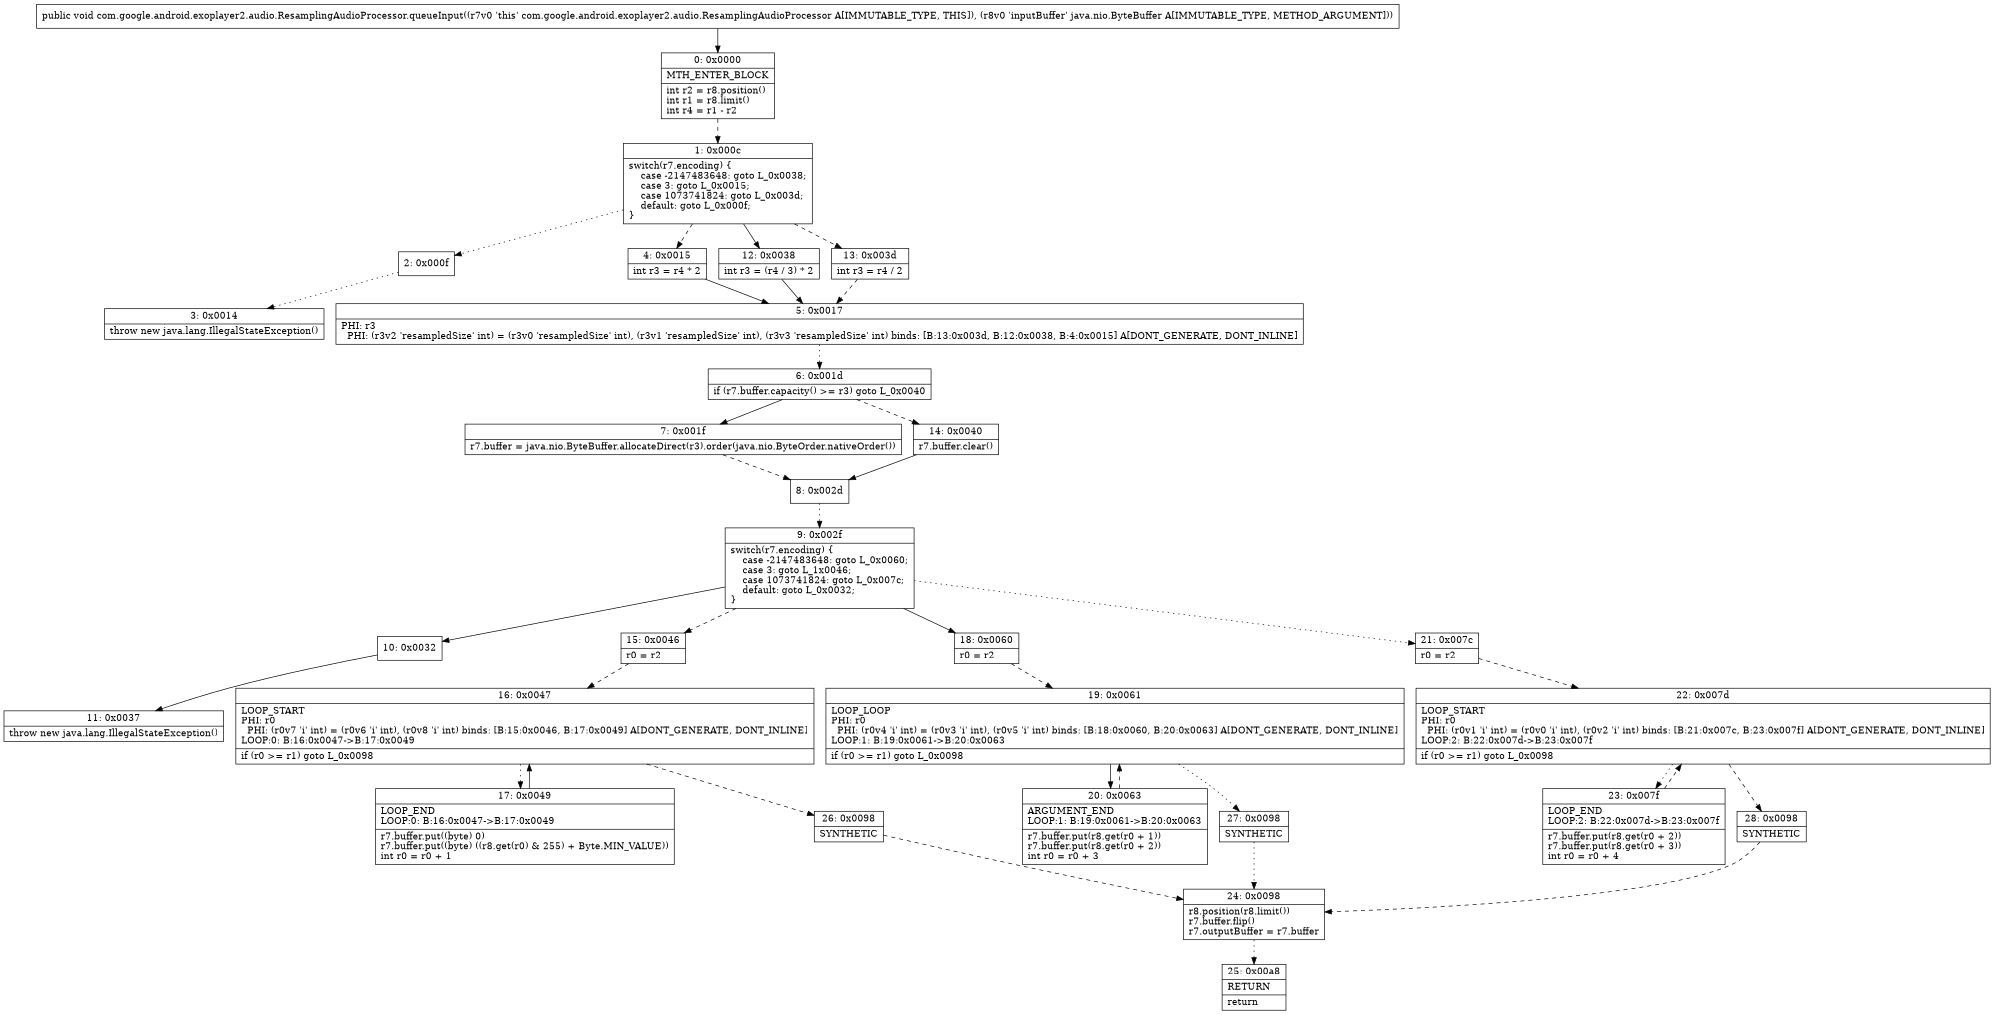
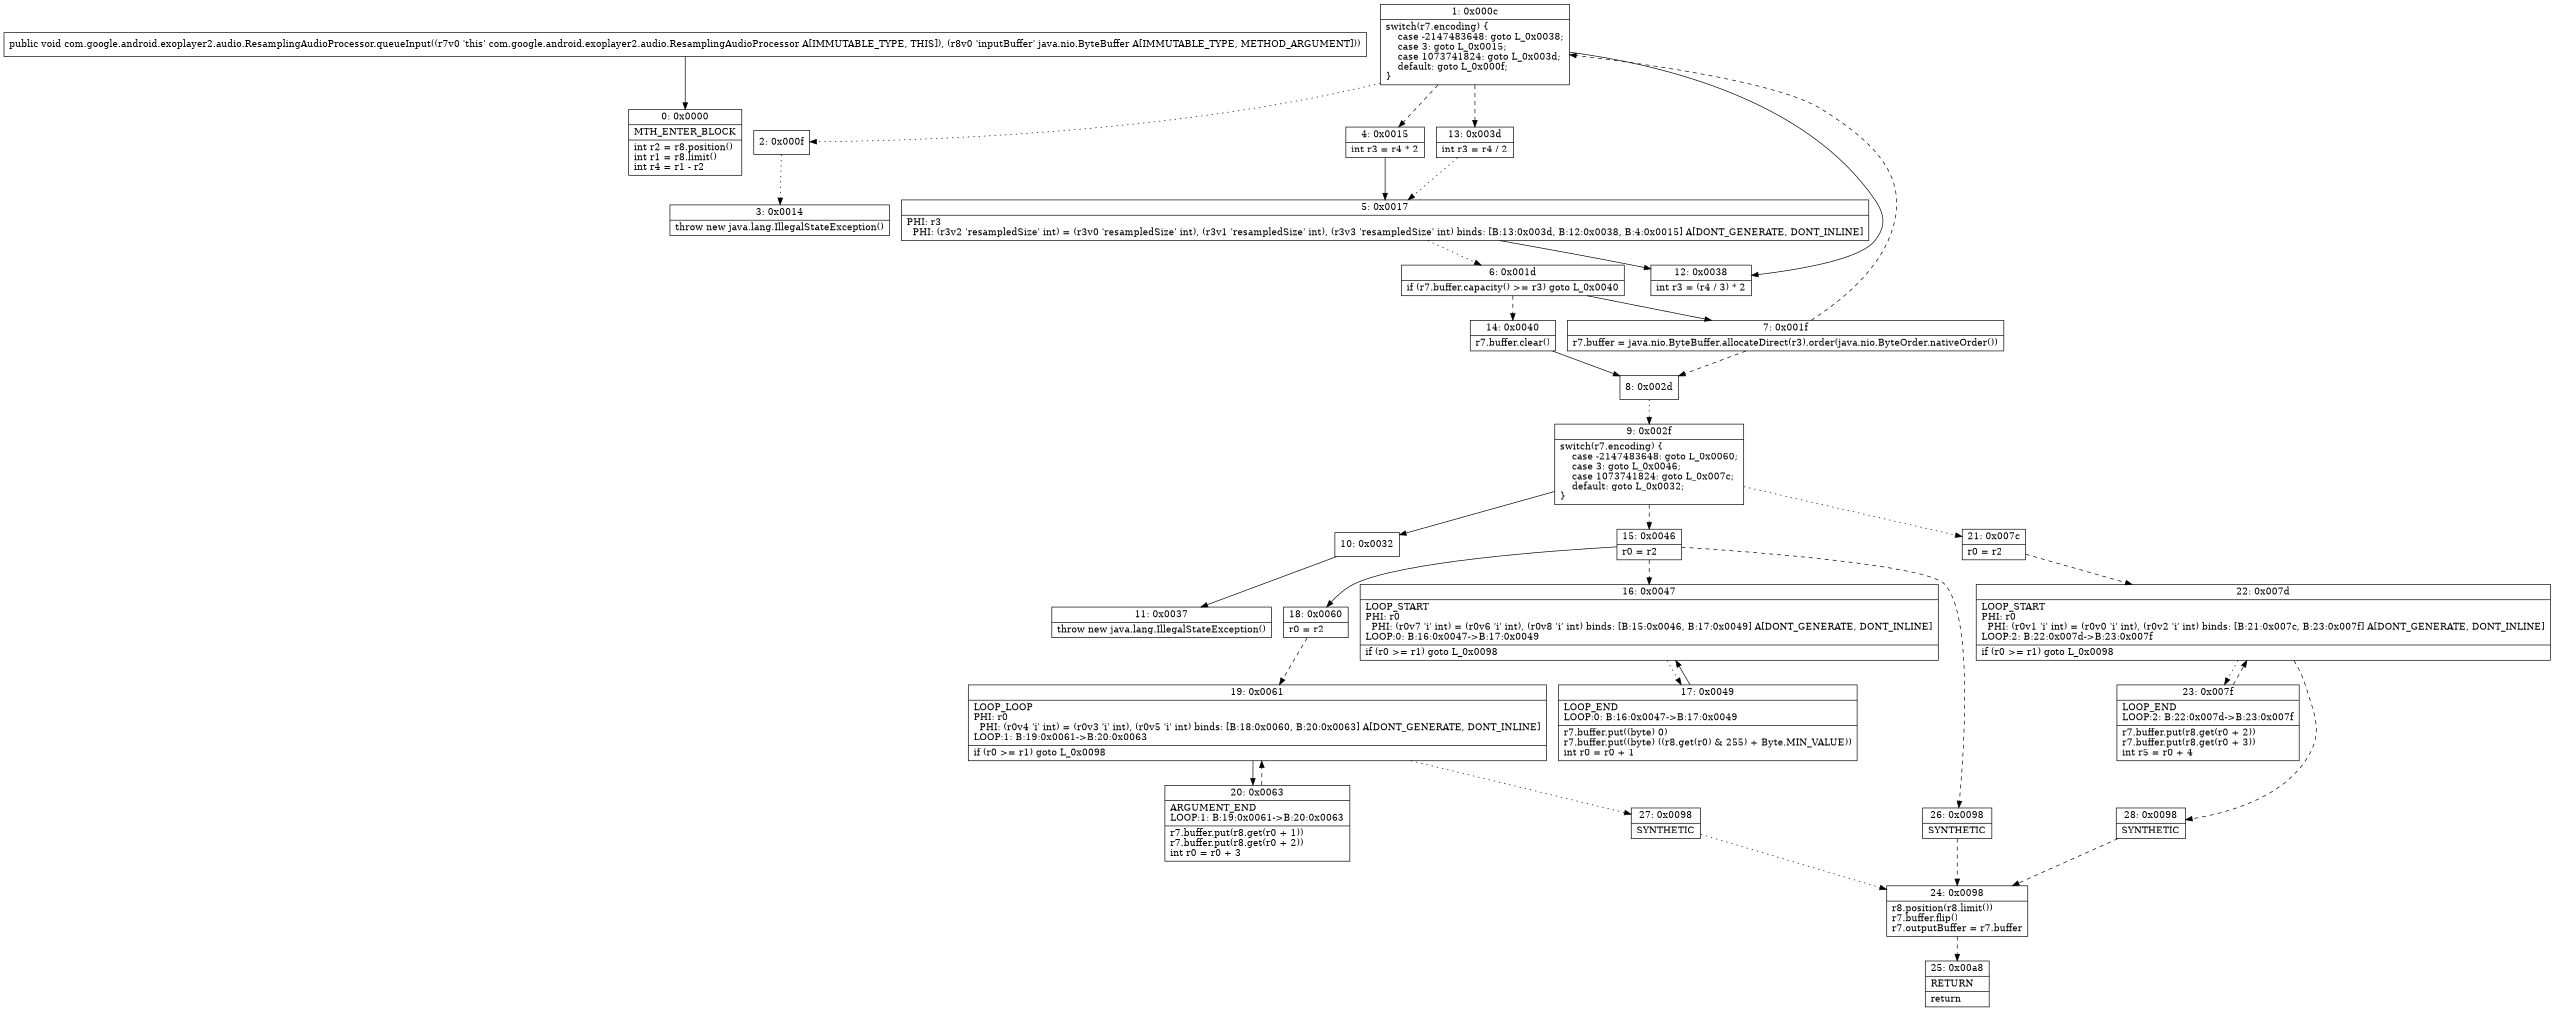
  digraph {
    node [shape=record]
    edge [style=dashed]
    n1 [label="{0\:\ 0x0000|MTH_ENTER_BLOCK\l|int r2 = r8.position()\lint r1 = r8.limit()\lint r4 = r1 \- r2\l}"]
    n2 [label="{1\:\ 0x000c|switch(r7.encoding) \{\l    case \-2147483648: goto L_0x0038;\l    case 3: goto L_0x0015;\l    case 1073741824: goto L_0x003d;\l    default: goto L_0x000f;\l\}\l}"]
    n3 [label="{2\:\ 0x000f}"]
    n4 [label="{4\:\ 0x0015|int r3 = r4 * 2\l}"]
    n5 [label="{12\:\ 0x0038|int r3 = (r4 \/ 3) * 2\l}"]
    n6 [label="{13\:\ 0x003d|int r3 = r4 \/ 2\l}"]
    n7 [label="{3\:\ 0x0014|throw new java.lang.IllegalStateException()\l}"]
    n8 [label="{5\:\ 0x0017|PHI: r3 \l  PHI: (r3v2 'resampledSize' int) = (r3v0 'resampledSize' int), (r3v1 'resampledSize' int), (r3v3 'resampledSize' int) binds: [B:13:0x003d, B:12:0x0038, B:4:0x0015] A[DONT_GENERATE, DONT_INLINE]\l}"]
    n9 [label="{6\:\ 0x001d|if (r7.buffer.capacity() \>= r3) goto L_0x0040\l}"]
    n10 [label="{7\:\ 0x001f|r7.buffer = java.nio.ByteBuffer.allocateDirect(r3).order(java.nio.ByteOrder.nativeOrder())\l}"]
    n11 [label="{14\:\ 0x0040|r7.buffer.clear()\l}"]
    n12 [label="{8\:\ 0x002d}"]
-   n13 [label="{9\:\ 0x002f|switch(r7.encoding) \{\l    case \-2147483648: goto L_0x0060;\l    case 3: goto L_1x0046;\l    case 1073741824: goto L_0x007c;\l    default: goto L_0x0032;\l\}\l}"]
+   n13 [label="{9\:\ 0x002f|switch(r7.encoding) \{\l    case \-2147483648: goto L_0x0060;\l    case 3: goto L_0x0046;\l    case 1073741824: goto L_0x007c;\l    default: goto L_0x0032;\l\}\l}"]
    n14 [label="{10\:\ 0x0032}"]
    n15 [label="{15\:\ 0x0046|r0 = r2\l}"]
    n16 [label="{18\:\ 0x0060|r0 = r2\l}"]
    n17 [label="{21\:\ 0x007c|r0 = r2\l}"]
    n18 [label="{11\:\ 0x0037|throw new java.lang.IllegalStateException()\l}"]
    n19 [label="{16\:\ 0x0047|LOOP_START\lPHI: r0 \l  PHI: (r0v7 'i' int) = (r0v6 'i' int), (r0v8 'i' int) binds: [B:15:0x0046, B:17:0x0049] A[DONT_GENERATE, DONT_INLINE]\lLOOP:0: B:16:0x0047\-\>B:17:0x0049\l|if (r0 \>= r1) goto L_0x0098\l}"]
    n20 [label="{19\:\ 0x0061|LOOP_LOOP\lPHI: r0 \l  PHI: (r0v4 'i' int) = (r0v3 'i' int), (r0v5 'i' int) binds: [B:18:0x0060, B:20:0x0063] A[DONT_GENERATE, DONT_INLINE]\lLOOP:1: B:19:0x0061\-\>B:20:0x0063\l|if (r0 \>= r1) goto L_0x0098\l}"]
    n21 [label="{22\:\ 0x007d|LOOP_START\lPHI: r0 \l  PHI: (r0v1 'i' int) = (r0v0 'i' int), (r0v2 'i' int) binds: [B:21:0x007c, B:23:0x007f] A[DONT_GENERATE, DONT_INLINE]\lLOOP:2: B:22:0x007d\-\>B:23:0x007f\l|if (r0 \>= r1) goto L_0x0098\l}"]
    n22 [label="{17\:\ 0x0049|LOOP_END\lLOOP:0: B:16:0x0047\-\>B:17:0x0049\l|r7.buffer.put((byte) 0)\lr7.buffer.put((byte) ((r8.get(r0) & 255) + Byte.MIN_VALUE))\lint r0 = r0 + 1\l}"]
    n23 [label="{26\:\ 0x0098|SYNTHETIC\l}"]
    n24 [label="{24\:\ 0x0098|r8.position(r8.limit())\lr7.buffer.flip()\lr7.outputBuffer = r7.buffer\l}"]
    n25 [label="{20\:\ 0x0063|ARGUMENT_END\lLOOP:1: B:19:0x0061\-\>B:20:0x0063\l|r7.buffer.put(r8.get(r0 + 1))\lr7.buffer.put(r8.get(r0 + 2))\lint r0 = r0 + 3\l}"]
    n26 [label="{27\:\ 0x0098|SYNTHETIC\l}"]
-   n27 [label="{23\:\ 0x007f|LOOP_END\lLOOP:2: B:22:0x007d\-\>B:23:0x007f\l|r7.buffer.put(r8.get(r0 + 2))\lr7.buffer.put(r8.get(r0 + 3))\lint r0 = r0 + 4\l}"]
+   n27 [label="{23\:\ 0x007f|LOOP_END\lLOOP:2: B:22:0x007d\-\>B:23:0x007f\l|r7.buffer.put(r8.get(r0 + 2))\lr7.buffer.put(r8.get(r0 + 3))\lint r5 = r0 + 4\l}"]
    n28 [label="{28\:\ 0x0098|SYNTHETIC\l}"]
    n29 [label="{25\:\ 0x00a8|RETURN\l|return\l}"]
    n30 [label="{public void com.google.android.exoplayer2.audio.ResamplingAudioProcessor.queueInput((r7v0 'this' com.google.android.exoplayer2.audio.ResamplingAudioProcessor A[IMMUTABLE_TYPE, THIS]), (r8v0 'inputBuffer' java.nio.ByteBuffer A[IMMUTABLE_TYPE, METHOD_ARGUMENT])) }"]
-   n1 -> n2
+   n10 -> n2
    n2 -> n3 [style=dotted]
    n2 -> n4
    n2 -> n5 [style=solid]
    n2 -> n6
    n3 -> n7 [style=dotted]
    n4 -> n8 [style=solid]
-   n5 -> n8 [style=solid]
-   n6 -> n8
+   n8 -> n5 [style=solid]
+   n6 -> n8 [style=dotted]
    n8 -> n9 [style=dotted]
    n9 -> n10 [style=solid]
    n9 -> n11
    n10 -> n12
    n11 -> n12 [style=solid]
    n12 -> n13 [style=dotted]
    n13 -> n14 [style=solid]
    n13 -> n15
-   n13 -> n16 [style=solid]
+   n15 -> n16 [style=solid]
    n13 -> n17 [style=dotted]
    n14 -> n18 [style=solid]
    n15 -> n19
    n16 -> n20
    n17 -> n21
    n19 -> n22 [style=dotted]
-   n19 -> n23
+   n15 -> n23
    n20 -> n25 [style=solid]
    n20 -> n26 [style=dotted]
    n21 -> n27 [style=dotted]
    n21 -> n28
    n22 -> n19 [style=solid]
    n23 -> n24
-   n24 -> n29 [style=dotted]
+   n24 -> n29
    n25 -> n20
    n26 -> n24 [style=dotted]
    n27 -> n21
    n28 -> n24
    n30 -> n1 [style=solid]
  }
